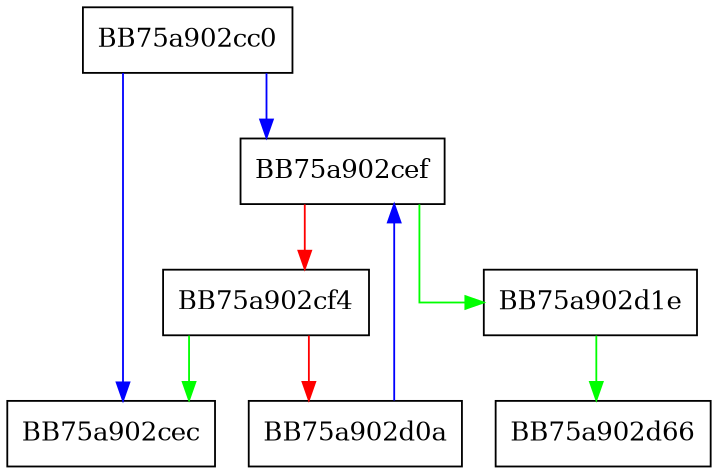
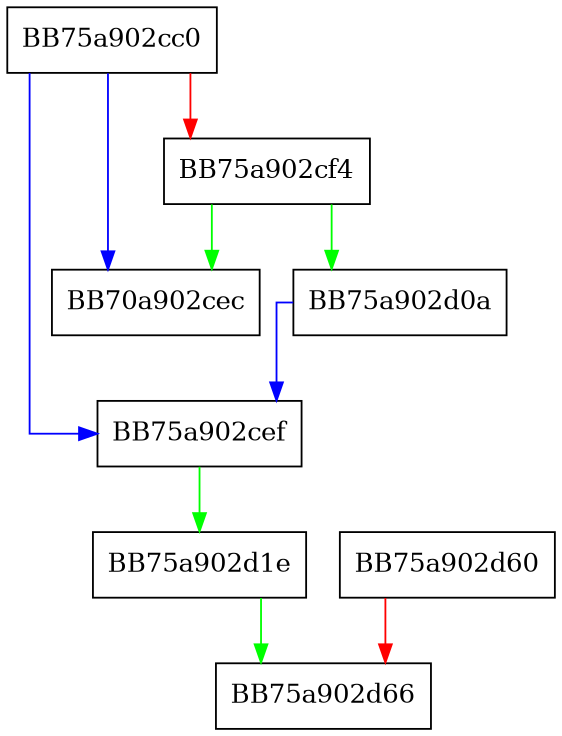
  digraph {
    splines=ortho
    node [shape=box]
    edge [color=blue]
    BB75a902cc0
-   BB75a902cec
+   BB75a902cec [label=BB70a902cec]
    BB75a902cef
    BB75a902d1e
    BB75a902cf4
    BB75a902d66
    BB75a902d0a
+   BB75a902d60
    BB75a902cc0 -> BB75a902cec
    BB75a902cc0 -> BB75a902cef
    BB75a902cef -> BB75a902d1e [color=green]
-   BB75a902cef -> BB75a902cf4 [color=red]
+   BB75a902cc0 -> BB75a902cf4 [color=red]
    BB75a902d1e -> BB75a902d66 [color=green]
    BB75a902cf4 -> BB75a902cec [color=green]
-   BB75a902cf4 -> BB75a902d0a [color=red]
+   BB75a902cf4 -> BB75a902d0a [color=green]
    BB75a902d0a -> BB75a902cef
+   BB75a902d60 -> BB75a902d66 [color=red]
  }
